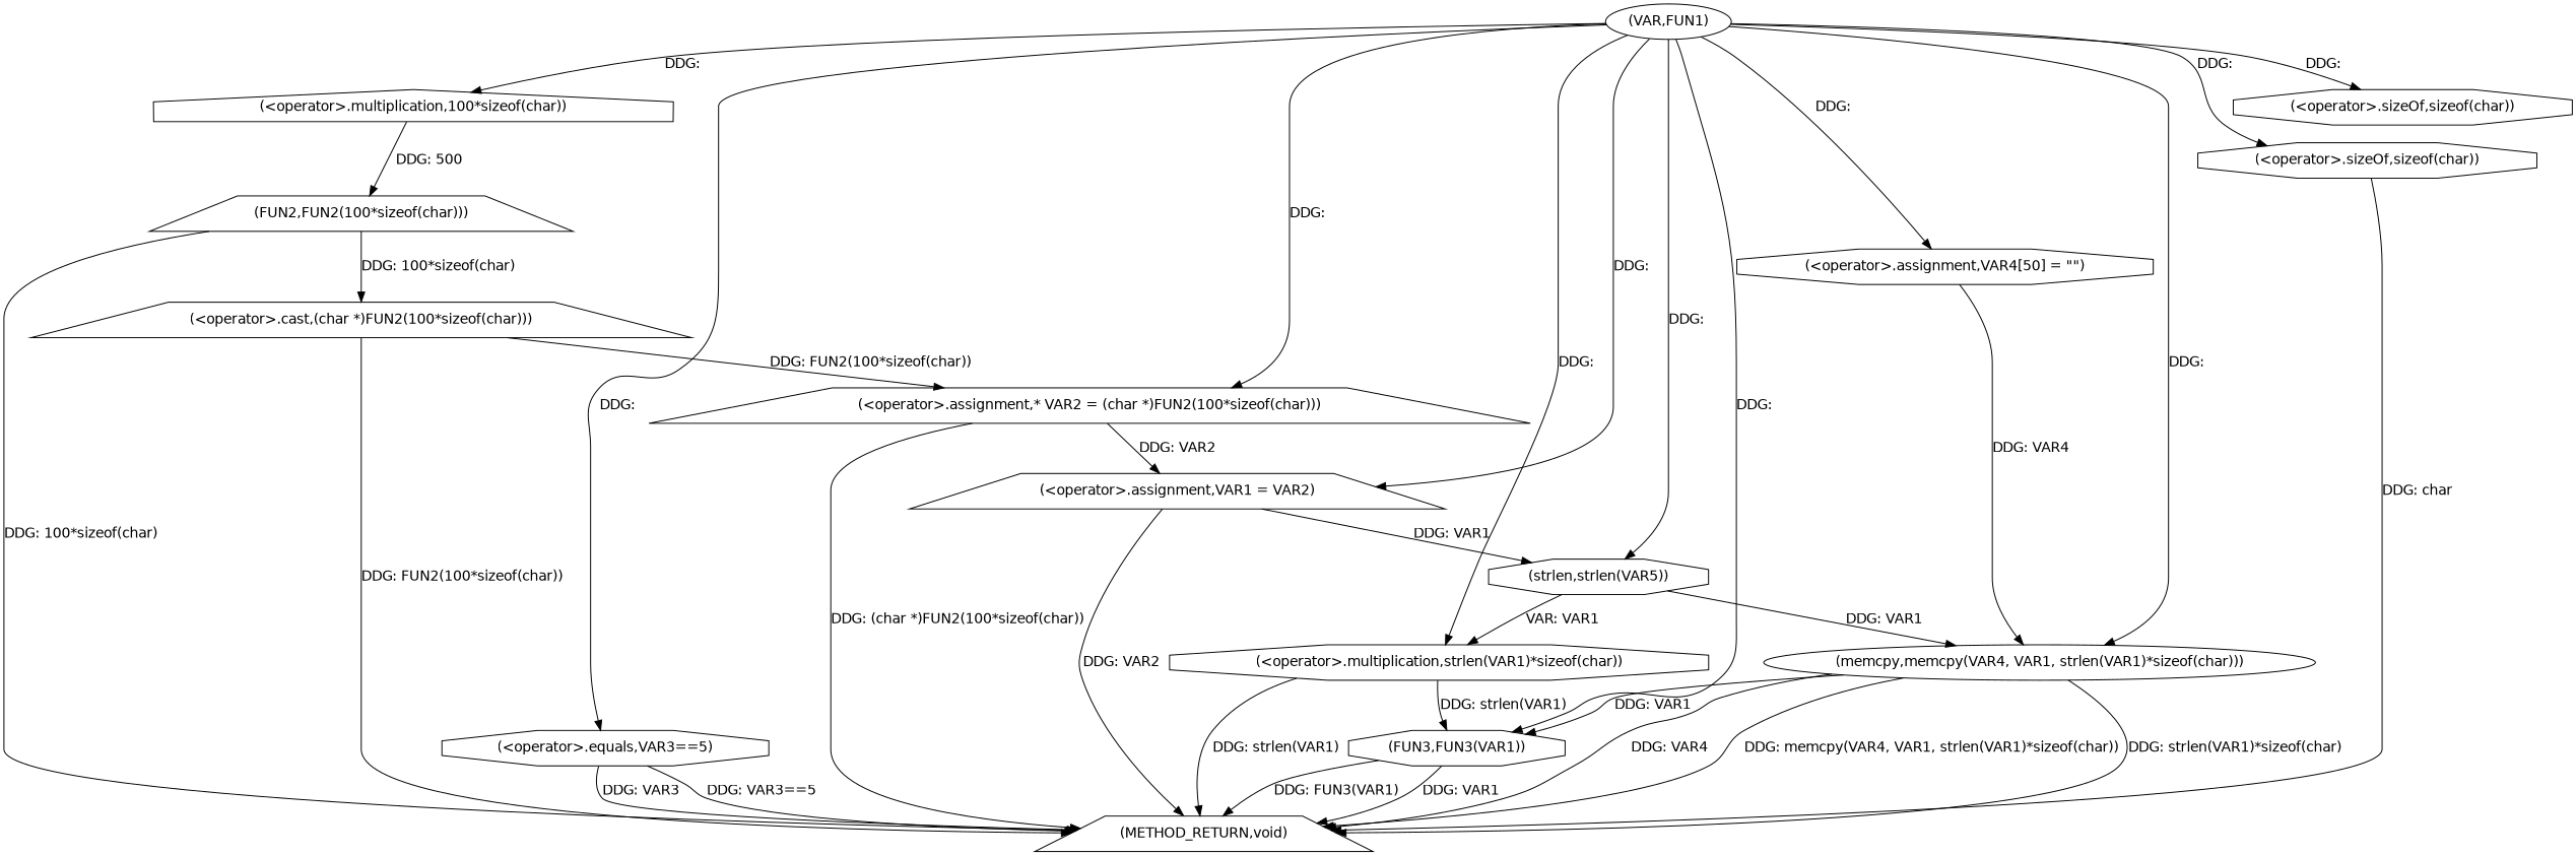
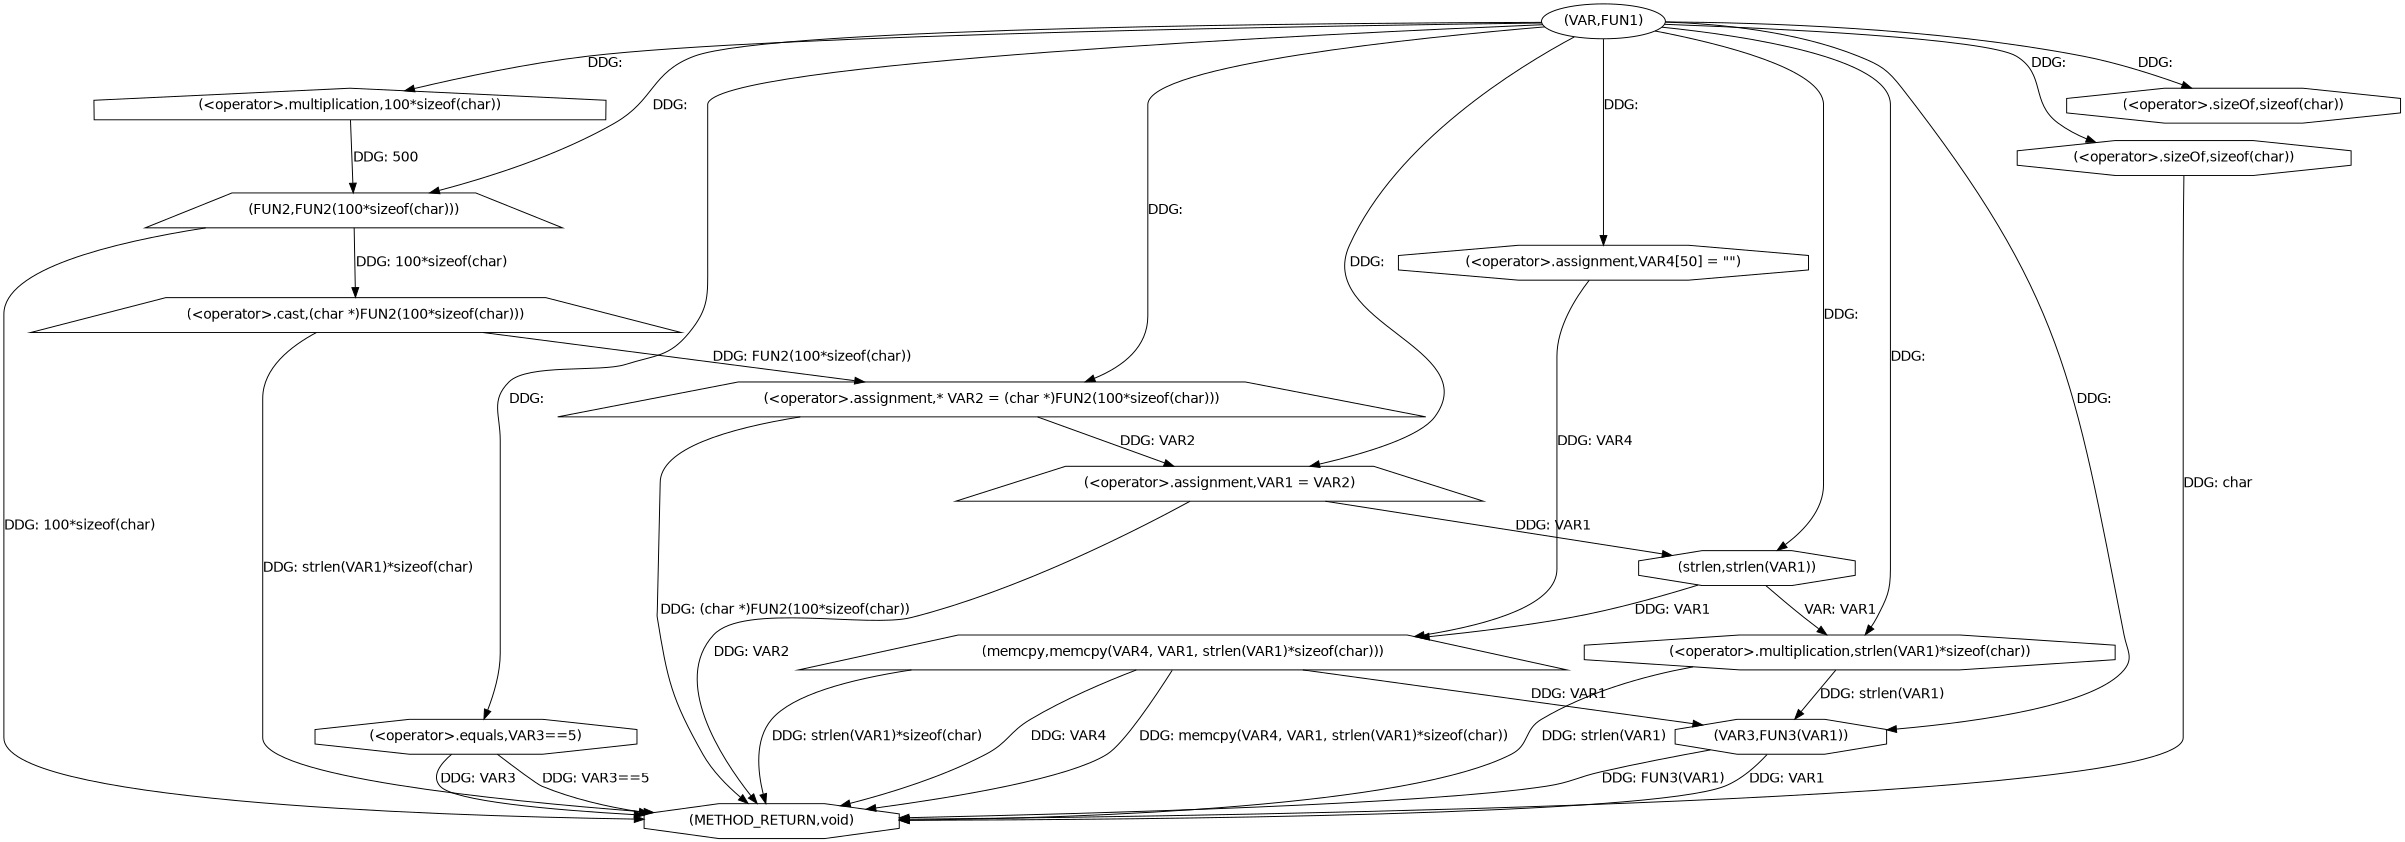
  digraph {
    fontname="DejaVu Sans"
    node [fontname="DejaVu Sans" shape=octagon]
    edge [fontname="DejaVu Sans"]
    n1 [label="(VAR,FUN1)" shape=ellipse]
    n2 [label="(<operator>.assignment,* VAR2 = (char *)FUN2(100*sizeof(char)))" shape=trapezium]
    n3 [label="(<operator>.multiplication,100*sizeof(char))" shape=house]
    n4 [label="(<operator>.sizeOf,sizeof(char))"]
    n5 [label="(<operator>.assignment,VAR1 = VAR2)" shape=trapezium]
    n6 [label="(<operator>.equals,VAR3==5)"]
    n7 [label="(<operator>.assignment,VAR4[50] = \"\")"]
-   n8 [label="(memcpy,memcpy(VAR4, VAR1, strlen(VAR1)*sizeof(char)))" shape=ellipse]
+   n8 [label="(memcpy,memcpy(VAR4, VAR1, strlen(VAR1)*sizeof(char)))" shape=trapezium]
    n9 [label="(<operator>.multiplication,strlen(VAR1)*sizeof(char))"]
-   n10 [label="(strlen,strlen(VAR5))"]
+   n10 [label="(strlen,strlen(VAR1))"]
    n11 [label="(<operator>.sizeOf,sizeof(char))"]
-   n12 [label="(FUN3,FUN3(VAR1))"]
-   n13 [label="(METHOD_RETURN,void)" shape=trapezium]
+   n12 [label="(VAR3,FUN3(VAR1))"]
+   n13 [label="(METHOD_RETURN,void)"]
    n14 [label="(FUN2,FUN2(100*sizeof(char)))" shape=trapezium]
    n15 [label="(<operator>.cast,(char *)FUN2(100*sizeof(char)))" shape=trapezium]
    n1 -> n2 [label="DDG: "]
    n1 -> n3 [label="DDG: "]
    n1 -> n4 [label="DDG: "]
    n1 -> n5 [label="DDG: "]
    n1 -> n6 [label="DDG: "]
    n1 -> n7 [label="DDG: "]
-   n1 -> n8 [label="DDG: "]
+   n1 -> n14 [label="DDG: "]
    n1 -> n9 [label="DDG: "]
    n1 -> n10 [label="DDG: "]
    n1 -> n11 [label="DDG: "]
    n1 -> n12 [label="DDG: "]
    n2 -> n5 [label="DDG: VAR2"]
    n2 -> n13 [label="DDG: (char *)FUN2(100*sizeof(char))"]
    n3 -> n14 [label="DDG: 500"]
    n5 -> n10 [label="DDG: VAR1"]
    n5 -> n13 [label="DDG: VAR2"]
    n6 -> n13 [label="DDG: VAR3==5"]
    n6 -> n13 [label="DDG: VAR3"]
    n7 -> n8 [label="DDG: VAR4"]
    n8 -> n12 [label="DDG: VAR1"]
    n8 -> n13 [label="DDG: VAR4"]
    n8 -> n13 [label="DDG: memcpy(VAR4, VAR1, strlen(VAR1)*sizeof(char))"]
    n8 -> n13 [label="DDG: strlen(VAR1)*sizeof(char)"]
    n9 -> n12 [label="DDG: strlen(VAR1)"]
    n9 -> n13 [label="DDG: strlen(VAR1)"]
    n10 -> n8 [label="DDG: VAR1"]
    n10 -> n9 [label="VAR: VAR1"]
    n11 -> n13 [label="DDG: char"]
    n12 -> n13 [label="DDG: FUN3(VAR1)"]
    n12 -> n13 [label="DDG: VAR1"]
    n14 -> n13 [label="DDG: 100*sizeof(char)"]
    n14 -> n15 [label="DDG: 100*sizeof(char)"]
    n15 -> n2 [label="DDG: FUN2(100*sizeof(char))"]
-   n15 -> n13 [label="DDG: FUN2(100*sizeof(char))"]
+   n15 -> n13 [label="DDG: strlen(VAR1)*sizeof(char)"]
  }
